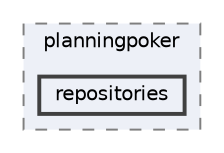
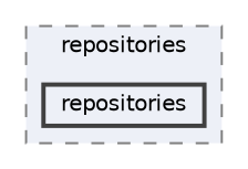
  digraph {
    compound=true
    n1 [color=grey25 fillcolor="#edf0f7" fontname=Helvetica fontsize=10 height=0.2 label=repositories shape=box style="filled,bold" width=0.4]
    subgraph cluster_1 {
      bgcolor="#edf0f7"
      fontname=Helvetica
      fontsize=10
-     label=planningpoker
+     label=repositories
      pencolor=grey50
      style="filled,dashed"
      n1
    }
  }
